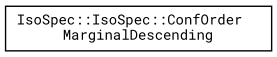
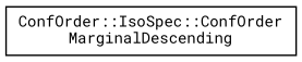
  digraph {
    rankdir=LR
    fontname="Roboto Mono"
-   n1 [color=black fillcolor=white fontname="Roboto Mono" fontsize=10 height=0.2 label="IsoSpec::IsoSpec::ConfOrder\lMarginalDescending" shape=record style=filled width=0.4]
+   n1 [color=black fillcolor=white fontname="Roboto Mono" fontsize=10 height=0.2 label="ConfOrder::IsoSpec::ConfOrder\lMarginalDescending" shape=record style=filled width=0.4]
  }
